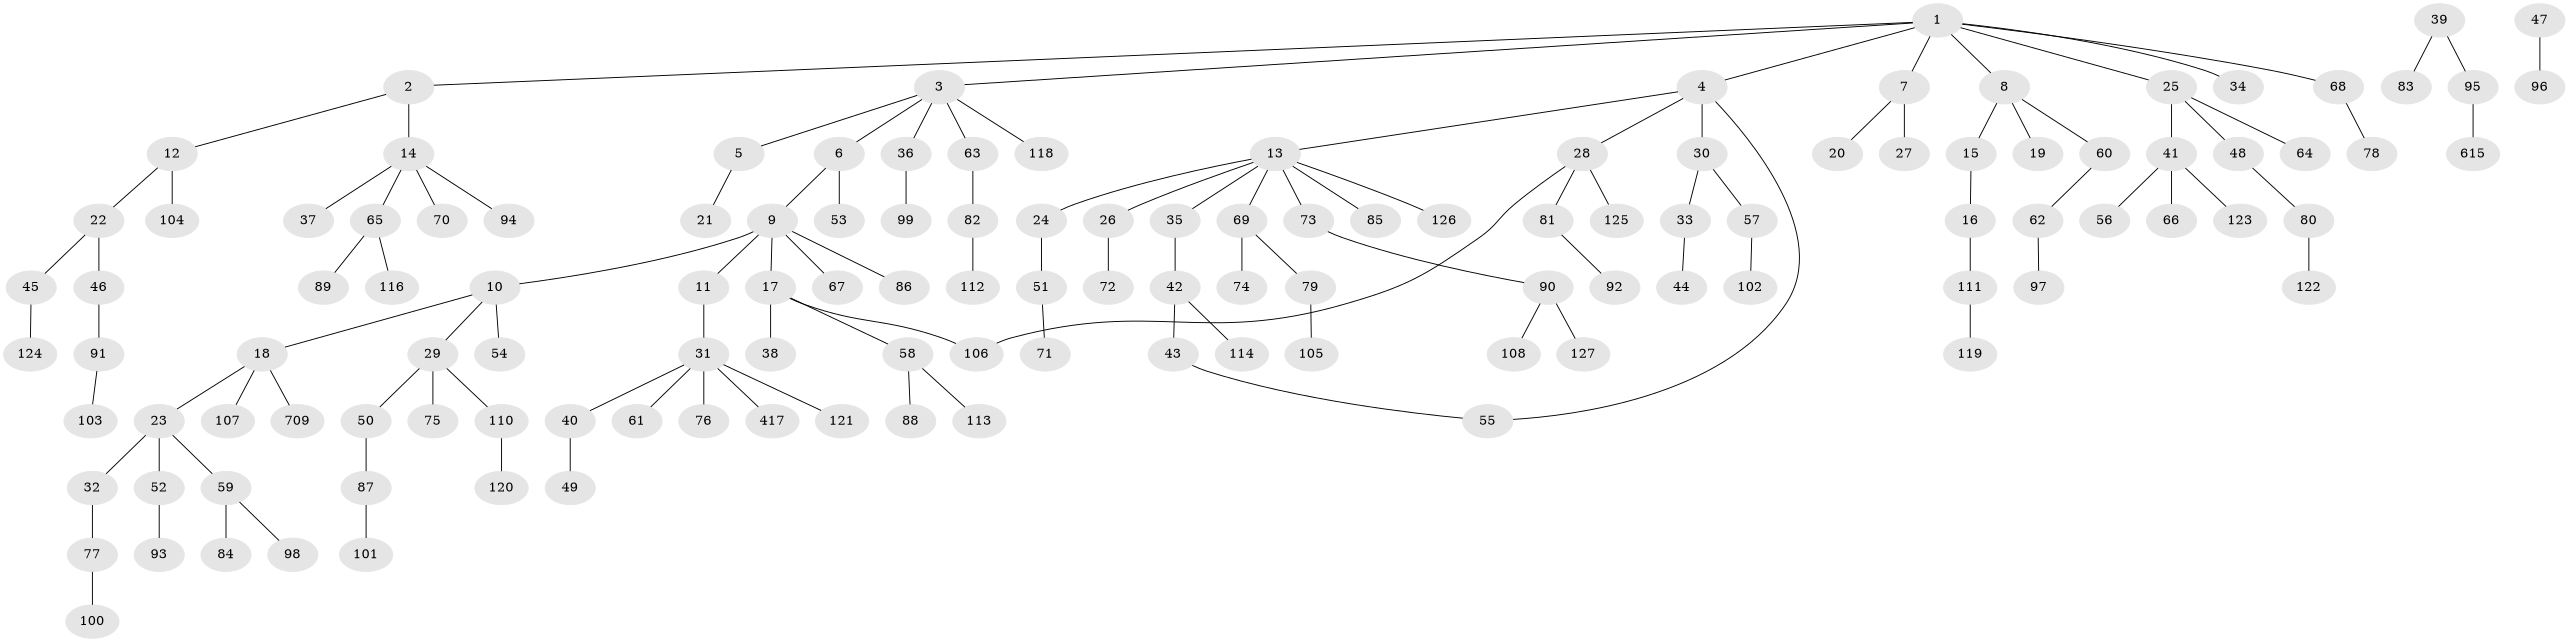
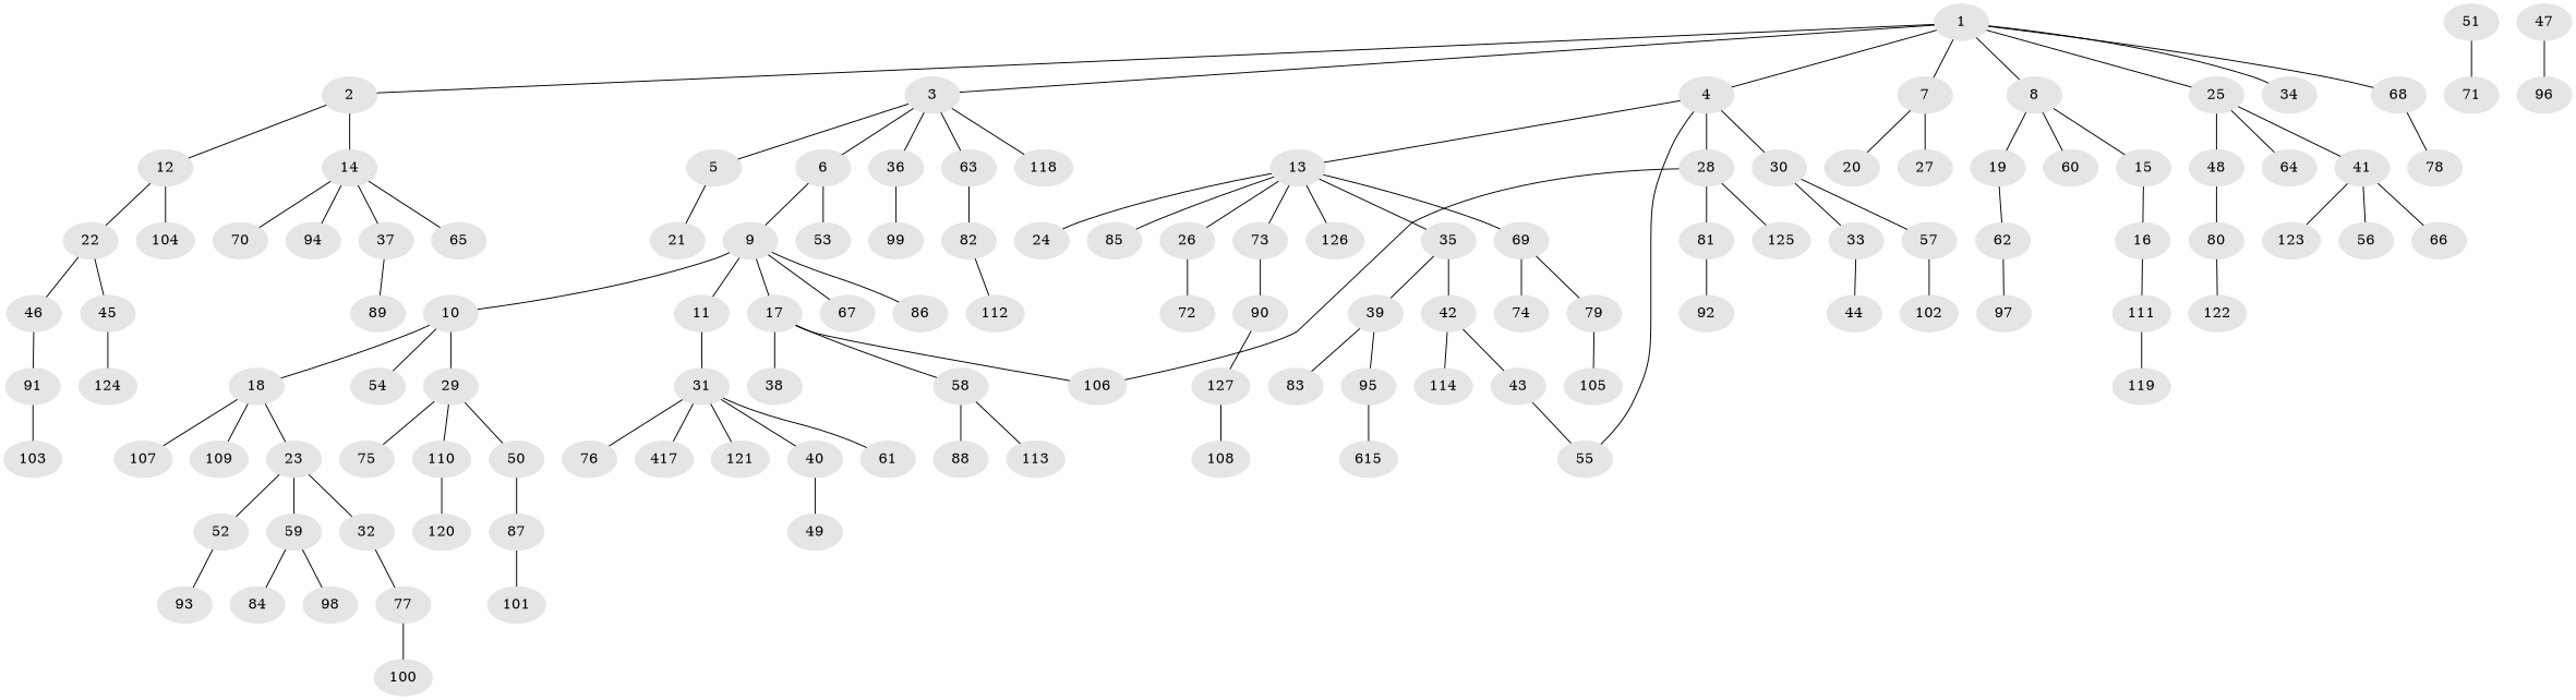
  graph {
    node [color=gray90 style=filled]
    1
    2
    3
    4
    7
    8
    25
    34
    68
    12
    14
    5
    6
    36
    63
    118
    13
    28
    30
    55
    20
    27
    15
    19
    60
    41
    48
    64
    78
    22
    104
    37
    65
    70
    94
    21
    9
    53
    99
    82
    24
    26
    35
    69
    73
    85
    126
    106
    81
    125
    33
    57
    10
    11
    17
    67
    86
    16
    62
    18
    29
    54
    31
    38
    58
    23
    107
-   109 [label=709]
+   109
    50
    75
    110
    40
    61
    76
    n75 [label=417]
    121
    45
    46
    51
    72
    39
    42
    74
    79
    90
    89
-   116
    111
    119
    88
    113
    32
    52
    59
    124
    91
    77
    93
    84
    98
    71
    56
    66
    123
    80
    92
    87
    120
    44
    102
    49
    100
    83
    95
    43
    114
    47
    96
    n119 [label=615]
    103
    122
    101
    97
    112
    105
    108
    127
    1 -- 2
    1 -- 3
    1 -- 4
    1 -- 7
    1 -- 8
    1 -- 25
    1 -- 34
    1 -- 68
    2 -- 12
    2 -- 14
    3 -- 5
    3 -- 6
    3 -- 36
    3 -- 63
    3 -- 118
    4 -- 13
    4 -- 28
    4 -- 30
    4 -- 55
    7 -- 20
    7 -- 27
    8 -- 15
    8 -- 19
    8 -- 60
    25 -- 41
    25 -- 48
    25 -- 64
    68 -- 78
    12 -- 22
    12 -- 104
    14 -- 37
    14 -- 65
    14 -- 70
    14 -- 94
    5 -- 21
    6 -- 9
    6 -- 53
    36 -- 99
    63 -- 82
    13 -- 24
    13 -- 26
    13 -- 35
    13 -- 69
    13 -- 73
    13 -- 85
    13 -- 126
    28 -- 106
    28 -- 81
    28 -- 125
    30 -- 33
    30 -- 57
    15 -- 16
-   60 -- 62
+   19 -- 62
    41 -- 56
    41 -- 66
    41 -- 123
    48 -- 80
    22 -- 45
    22 -- 46
-   65 -- 89
-   65 -- 116
+   37 -- 89
    9 -- 10
    9 -- 11
    9 -- 17
    9 -- 67
    9 -- 86
    82 -- 112
-   24 -- 51
    26 -- 72
+   35 -- 39
    35 -- 42
    69 -- 74
    69 -- 79
    73 -- 90
    81 -- 92
    33 -- 44
    57 -- 102
    10 -- 18
    10 -- 29
    10 -- 54
    11 -- 31
    17 -- 106
    17 -- 38
    17 -- 58
    16 -- 111
    62 -- 97
    18 -- 23
    18 -- 107
    18 -- 109
    29 -- 50
    29 -- 75
    29 -- 110
    31 -- 40
    31 -- 61
    31 -- 76
    31 -- n75
    31 -- 121
    58 -- 88
    58 -- 113
    23 -- 32
    23 -- 52
    23 -- 59
    50 -- 87
    110 -- 120
    40 -- 49
    45 -- 124
    46 -- 91
    51 -- 71
    39 -- 83
    39 -- 95
    42 -- 43
    42 -- 114
    79 -- 105
-   90 -- 108
+   127 -- 108
    90 -- 127
    111 -- 119
    32 -- 77
    52 -- 93
    59 -- 84
    59 -- 98
    91 -- 103
    77 -- 100
    80 -- 122
    87 -- 101
    95 -- n119
    43 -- 55
    47 -- 96
  }
